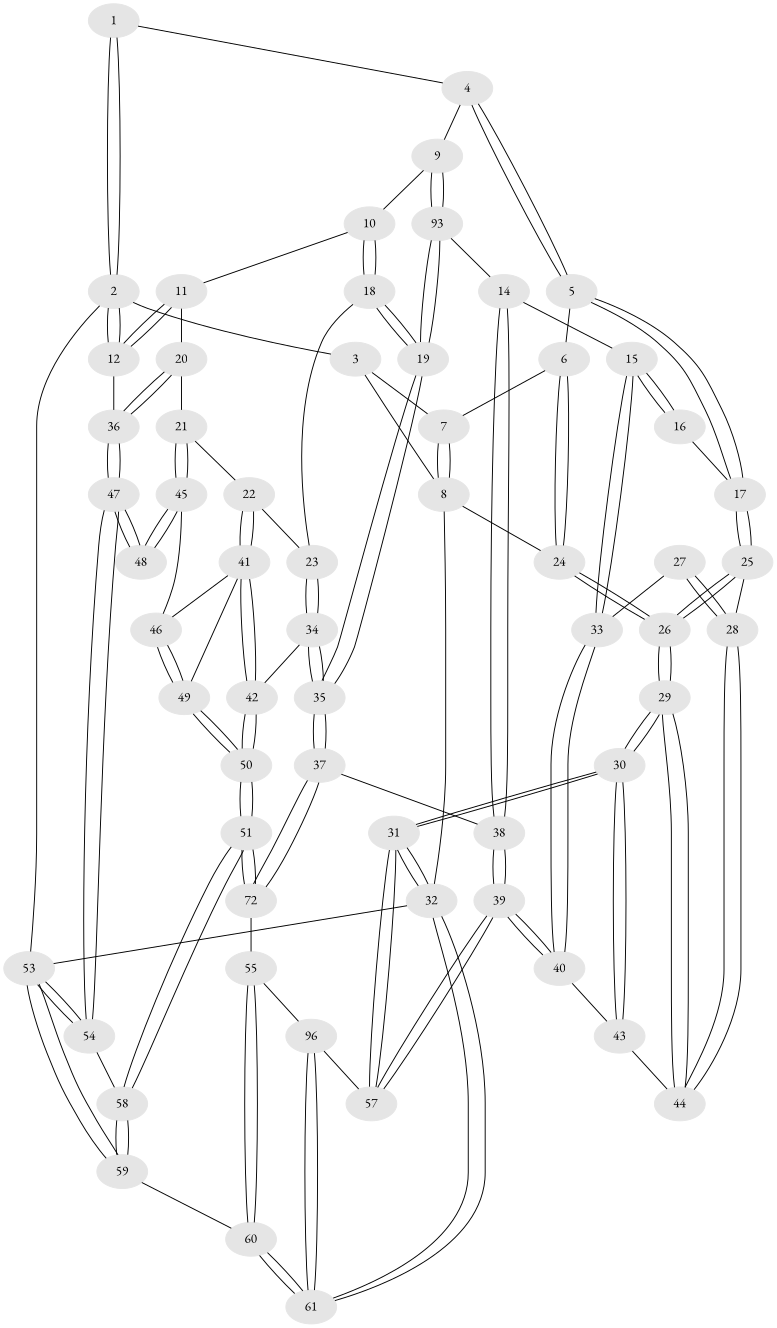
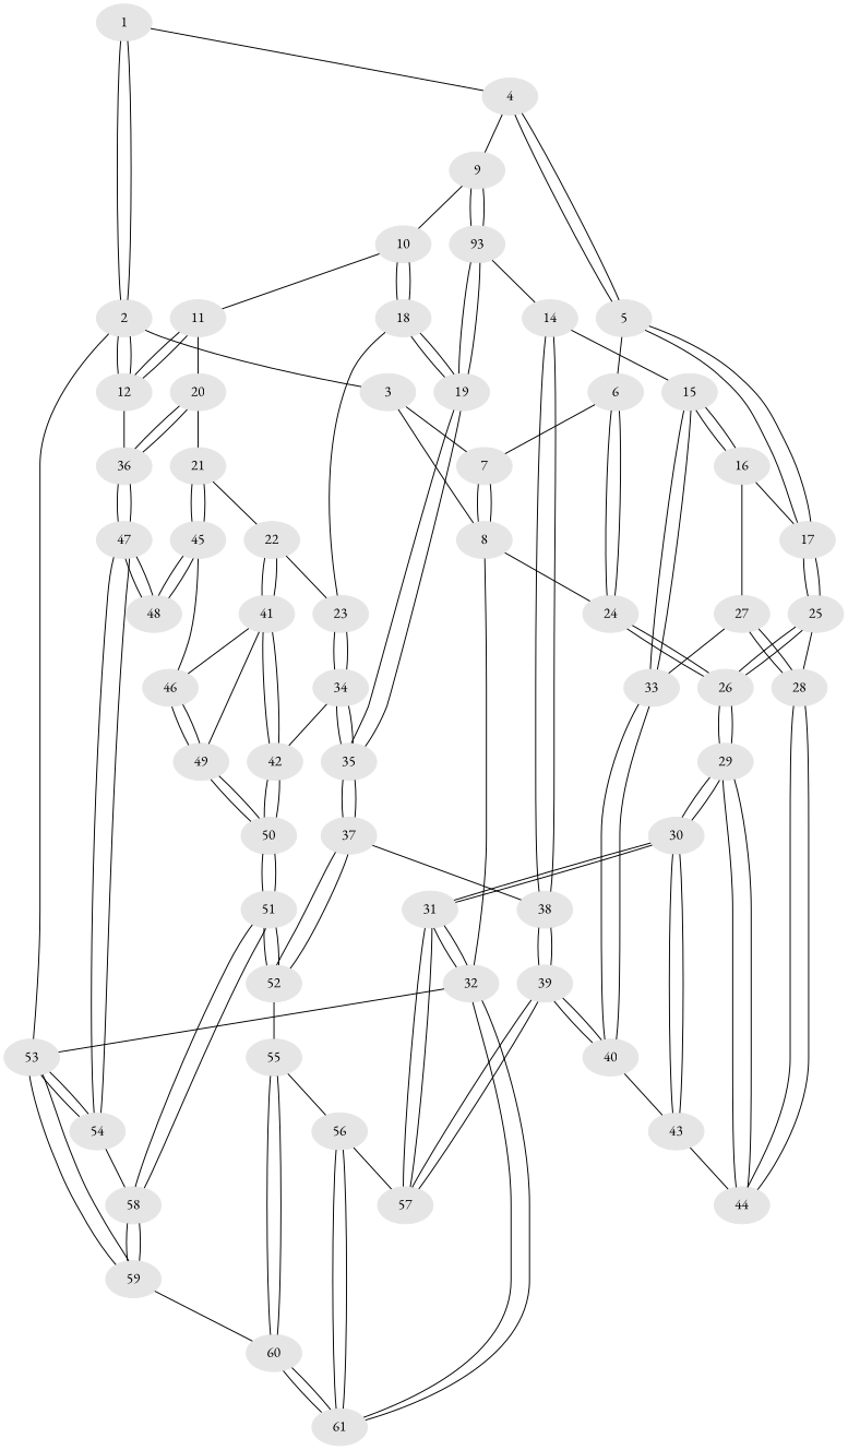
  graph {
    fontname="EB Garamond"
    node [color=gray90 fontname="EB Garamond" style=filled]
    edge [fontname="EB Garamond"]
    1
    2
    4
    3
    12
    53
    5
    9
    7
    8
    36
    54
    59
    24
    32
    6
    17
    10
    n19 [label=93]
    25
    26
    61
    11
    18
    14
    19
    20
    23
    21
    47
    15
    38
    35
    16
    33
    39
    27
    40
    28
    34
    37
    22
    45
    41
    46
    48
    42
    49
    29
    44
    30
    31
    43
    57
    50
-   52 [label=72]
+   52
    55
    51
    58
-   56 [label=96]
+   56
    60
    1 -- 2
    1 -- 2
    1 -- 4
    2 -- 3
    2 -- 12
    2 -- 12
    2 -- 53
    4 -- 5
    4 -- 5
    4 -- 9
    3 -- 7
    3 -- 8
    12 -- 36
    53 -- 54
    53 -- 54
    53 -- 59
    53 -- 59
    5 -- 6
    5 -- 17
    5 -- 17
    9 -- 10
    9 -- n19
    9 -- n19
    7 -- 8
    7 -- 8
    8 -- 24
    8 -- 32
    36 -- 47
    36 -- 47
    54 -- 58
    59 -- 60
    24 -- 26
    24 -- 26
    32 -- 53
    32 -- 61
    32 -- 61
    6 -- 7
    6 -- 24
    6 -- 24
    17 -- 25
    17 -- 25
    10 -- 11
    10 -- 18
    10 -- 18
    n19 -- 14
    n19 -- 19
    n19 -- 19
    25 -- 26
    25 -- 26
    25 -- 28
    26 -- 29
    26 -- 29
    11 -- 12
    11 -- 12
    11 -- 20
    18 -- 19
    18 -- 19
    18 -- 23
    14 -- 15
    14 -- 38
    14 -- 38
    19 -- 35
    19 -- 35
    20 -- 36
    20 -- 36
    20 -- 21
    23 -- 34
    23 -- 34
    21 -- 22
    21 -- 45
    21 -- 45
    47 -- 54
    47 -- 54
    47 -- 48
    47 -- 48
    15 -- 16
    15 -- 16
    15 -- 33
    15 -- 33
    38 -- 39
    38 -- 39
    35 -- 37
    35 -- 37
    16 -- 17
+   16 -- 27
    33 -- 40
    33 -- 40
    39 -- 40
    39 -- 40
    39 -- 57
    39 -- 57
    27 -- 33
    27 -- 28
    27 -- 28
    40 -- 43
    28 -- 44
    28 -- 44
    34 -- 35
    34 -- 35
    34 -- 42
    37 -- 38
    37 -- 52
    37 -- 52
    22 -- 23
    22 -- 41
    22 -- 41
    45 -- 46
    45 -- 48
    45 -- 48
    41 -- 46
    41 -- 42
    41 -- 42
    41 -- 49
    46 -- 49
    46 -- 49
    42 -- 50
    42 -- 50
    49 -- 50
    49 -- 50
    29 -- 44
    29 -- 44
    29 -- 30
    29 -- 30
    30 -- 31
    30 -- 31
    30 -- 43
    30 -- 43
    31 -- 32
    31 -- 32
    31 -- 57
    31 -- 57
    43 -- 44
    50 -- 51
    50 -- 51
    52 -- 55
    55 -- 56
    55 -- 60
    55 -- 60
    51 -- 52
    51 -- 52
    51 -- 58
    51 -- 58
    58 -- 59
    58 -- 59
    56 -- 61
    56 -- 61
    56 -- 57
    60 -- 61
    60 -- 61
  }
